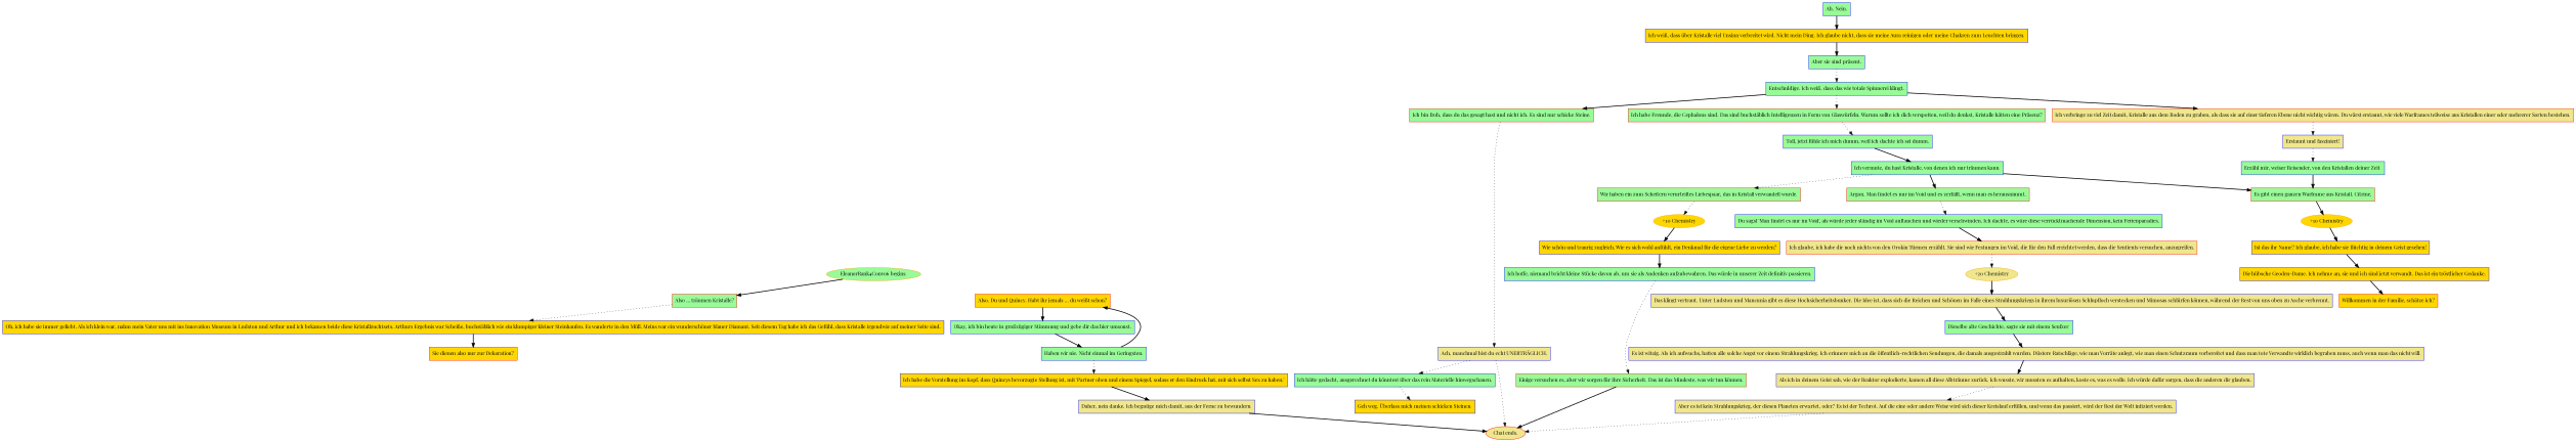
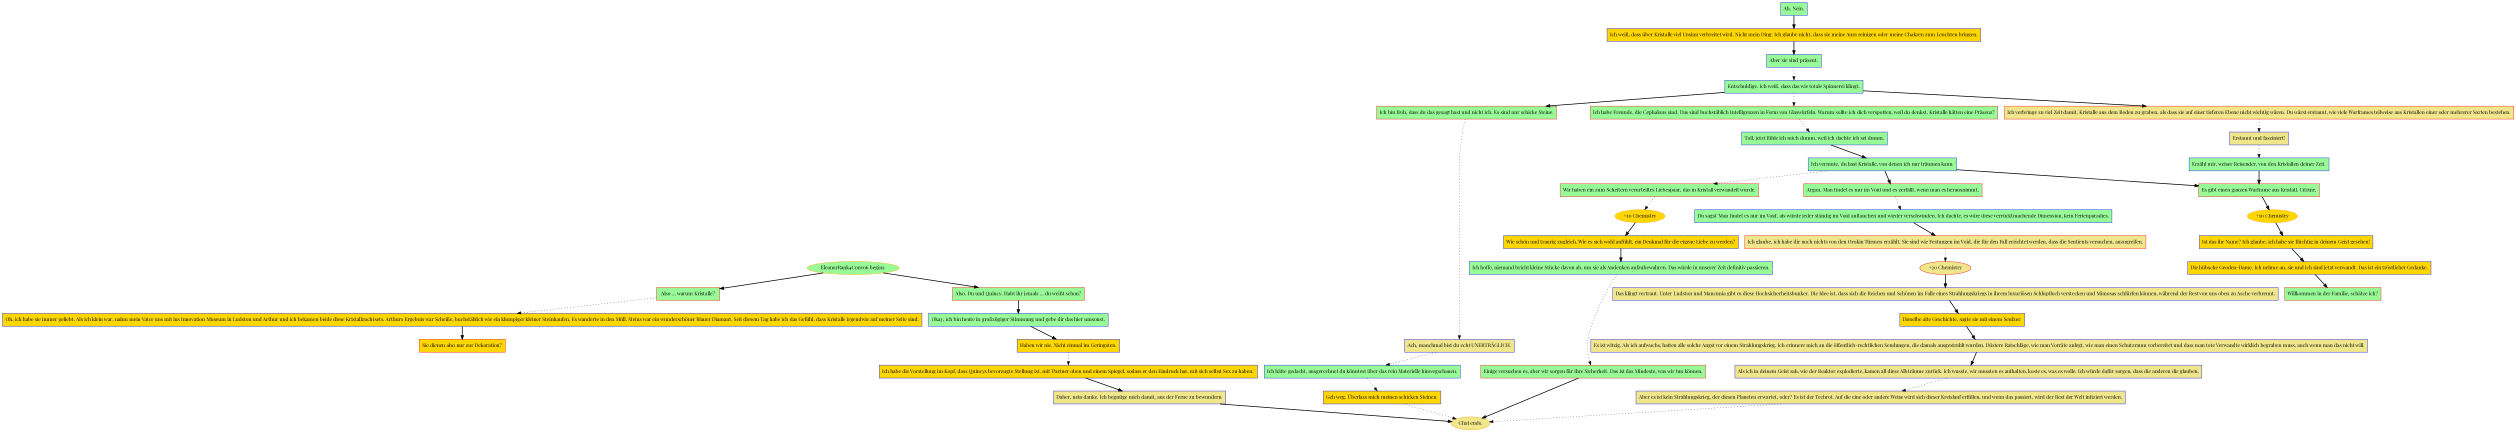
  digraph {
    fontname="Playfair Display"
    node [color=blue fillcolor=palegreen fontname="Playfair Display" style=filled shape=box]
    edge [fontname="Playfair Display" style=bold]
    "EleanorRank4Convo6 begins." [color=orange shape=""]
-   n2 [color=red label="Also ... träumen Kristalle?"]
-   n3 [color=red fillcolor=gold label="Also. Du und Quincy. Habt ihr jemals ... du weißt schon?"]
+   n2 [color=red label="Also ... warum Kristalle?"]
+   n3 [color=red label="Also. Du und Quincy. Habt ihr jemals ... du weißt schon?"]
    n4 [fillcolor=gold label="Oh, ich habe sie immer geliebt. Als ich klein war, nahm mein Vater uns mit ins Innovation Museum in Ludston und Arthur und ich bekamen beide diese Kristallzuchtsets. Arthurs Ergebnis war Scheiße, buchstäblich wie ein klumpiger kleiner Steinhaufen. Es wanderte in den Müll. Meins war ein wunderschöner blauer Diamant. Seit diesem Tag habe ich das Gefühl, dass Kristalle irgendwie auf meiner Seite sind."]
    n5 [label="Okay, ich bin heute in großzügiger Stimmung und gebe dir das hier umsonst."]
    n6 [color=red fillcolor=gold label="Sie dienen also nur zur Dekoration?"]
-   n7 [label="Haben wir nie. Nicht einmal im Geringsten."]
+   n7 [fillcolor=gold label="Haben wir nie. Nicht einmal im Geringsten."]
    n8 [fillcolor=gold label="Ich habe die Vorstellung im Kopf, dass Quincys bevorzugte Stellung ist, mit 'Partner oben und einem Spiegel, sodass er den Eindruck hat, mit sich selbst Sex zu haben.'"]
    n9 [label="Ah. Nein."]
    n10 [fillcolor=gold label="Ich weiß, dass über Kristalle viel Unsinn verbreitet wird. Nicht mein Ding. Ich glaube nicht, dass sie meine Aura reinigen oder meine Chakren zum Leuchten bringen."]
    n11 [fillcolor=khaki label="Daher, nein danke. Ich begnüge mich damit, aus der Ferne zu bewundern."]
    n12 [label="Aber sie sind präsent."]
-   "Chat ends." [color=red fillcolor=khaki shape=""]
+   "Chat ends." [color=orange fillcolor=khaki shape=""]
    n14 [label="Entschuldige. Ich weiß, dass das wie totale Spinnerei klingt."]
    n15 [color=red label="Ich bin froh, dass du das gesagt hast und nicht ich. Es sind nur schicke Steine."]
    n16 [color=red label="Ich habe Freunde, die Cephalons sind. Das sind buchstäblich Intelligenzen in Form von Glaswürfeln. Warum sollte ich dich verspotten, weil du denkst, Kristalle hätten eine Präsenz?"]
    n17 [color=red fillcolor=khaki label="Ich verbringe zu viel Zeit damit, Kristalle aus dem Boden zu graben, als dass sie auf einer tieferen Ebene nicht wichtig wären. Du wärst erstaunt, wie viele Warframes teilweise aus Kristallen einer oder mehrerer Sorten bestehen."]
    n18 [fillcolor=khaki label="Ach, manchmal bist du echt UNERTRÄGLICH."]
    n19 [label="Toll, jetzt fühle ich mich dumm, weil ich dachte ich sei dumm."]
    n20 [fillcolor=khaki label="Erstaunt und fasziniert!"]
    n21 [label="Ich hätte gedacht, ausgerechnet du könntest über das rein Materielle hinwegschauen."]
    n22 [label="Ich vermute, du hast Kristalle, von denen ich nur träumen kann."]
    n23 [label="Erzähl mir, weiser Reisender, von den Kristallen deiner Zeit."]
    n24 [fillcolor=gold label="Geh weg. Überlass mich meinen schicken Steinen."]
    n25 [color=red label="Argon. Man findet es nur im Void und es zerfällt, wenn man es herausnimmt."]
    n26 [color=red label="Es gibt einen ganzen Warframe aus Kristall. Citrine."]
    n27 [color=red label="Wir haben ein zum Scheitern verurteiltes Liebespaar, das in Kristall verwandelt wurde."]
    n28 [label="Du sagst 'Man findet es nur im Void', als würde jeder ständig im Void auftauchen und wieder verschwinden. Ich dachte, es wäre diese verrücktmachende Dimension, kein Ferienparadies."]
    n29 [color=orange fillcolor=gold label="+10 Chemistry" shape=""]
    n30 [color=orange fillcolor=gold label="+10 Chemistry" shape=""]
    n31 [color=red fillcolor=khaki label="Ich glaube, ich habe dir noch nichts von den Orokin Türmen erzählt. Sie sind wie Festungen im Void, die für den Fall errichtet werden, dass die Sentients versuchen, anzugreifen."]
    n32 [fillcolor=gold label="Ist das ihr Name? Ich glaube, ich habe sie flüchtig in deinem Geist gesehen!"]
    n33 [fillcolor=gold label="Wie schön und traurig zugleich. Wie es sich wohl anfühlt, ein Denkmal für die eigene Liebe zu werden?"]
-   n34 [color=orange fillcolor=khaki label="+20 Chemistry" shape=""]
+   n34 [color=red fillcolor=khaki label="+20 Chemistry" shape=""]
    n35 [fillcolor=gold label="Die hübsche Geoden-Dame. Ich nehme an, sie und ich sind jetzt verwandt. Das ist ein tröstlicher Gedanke."]
    n36 [label="Ich hoffe, niemand bricht kleine Stücke davon ab, um sie als Andenken aufzubewahren. Das würde in unserer Zeit definitiv passieren."]
    n37 [fillcolor=khaki label="Das klingt vertraut. Unter Ludston und Mancunia gibt es diese Hochsicherheitsbunker. Die Idee ist, dass sich die Reichen und Schönen im Falle eines Strahlungskriegs in ihrem luxuriösen Schlupfloch verstecken und Mimosas schlürfen können, während der Rest von uns oben zu Asche verbrennt."]
-   n38 [color=red fillcolor=gold label="Willkommen in der Familie, schätze ich?"]
+   n38 [color=red label="Willkommen in der Familie, schätze ich?"]
    n39 [color=red label="Einige versuchen es, aber wir sorgen für ihre Sicherheit. Das ist das Mindeste, was wir tun können."]
-   n40 [label="Dieselbe alte Geschichte, sagte sie mit einem Seufzer."]
+   n40 [fillcolor=gold label="Dieselbe alte Geschichte, sagte sie mit einem Seufzer."]
    n41 [fillcolor=khaki label="Es ist witzig. Als ich aufwuchs, hatten alle solche Angst vor einem Strahlungskrieg. Ich erinnere mich an die öffentlich-rechtlichen Sendungen, die damals ausgestrahlt wurden. Düstere Ratschläge, wie man Vorräte anlegt, wie man einen Schutzraum vorbereitet und dass man tote Verwandte wirklich begraben muss, auch wenn man das nicht will."]
    n42 [fillcolor=khaki label="Als ich in deinem Geist sah, wie der Reaktor explodierte, kamen all diese Albträume zurück. Ich wusste, wir mussten es aufhalten, koste es, was es wolle. Ich würde dafür sorgen, dass die anderen dir glauben."]
    n43 [fillcolor=khaki label="Aber es ist kein Strahlungskrieg, der diesen Planeten erwartet, oder? Es ist der Techrot. Auf die eine oder andere Weise wird sich dieser Kreislauf erfüllen, und wenn das passiert, wird der Rest der Welt infiziert werden."]
    "EleanorRank4Convo6 begins." -> n2
-   n7 -> n3
+   "EleanorRank4Convo6 begins." -> n3
    n2 -> n4 [style=dotted]
    n3 -> n5
    n4 -> n6
    n5 -> n7
    n7 -> n8 [style=dotted]
    n8 -> n11
    n9 -> n10
    n10 -> n12
    n11 -> "Chat ends."
    n12 -> n14 [style=dotted]
    n14 -> n15
    n14 -> n16 [style=dotted]
    n14 -> n17
    n15 -> n18 [style=dotted]
    n16 -> n19 [style=dotted]
    n17 -> n20 [style=dotted]
    n18 -> n21 [style=dotted]
    n19 -> n22
    n20 -> n23 [style=dotted]
    n21 -> n24 [style=dotted]
    n22 -> n25
    n22 -> n26
    n22 -> n27 [style=dotted]
    n23 -> n26
-   n18 -> "Chat ends." [style=dotted]
+   n24 -> "Chat ends." [style=dotted]
    n25 -> n28 [style=dotted]
    n26 -> n29
    n27 -> n30 [style=dotted]
    n28 -> n31
    n29 -> n32
    n30 -> n33
    n31 -> n34 [style=dotted]
    n32 -> n35
    n33 -> n36
    n34 -> n37
    n35 -> n38
    n36 -> n39 [style=dotted]
    n37 -> n40
    n39 -> "Chat ends."
    n40 -> n41
    n41 -> n42
    n42 -> n43 [style=dotted]
    n43 -> "Chat ends." [style=dotted]
  }
